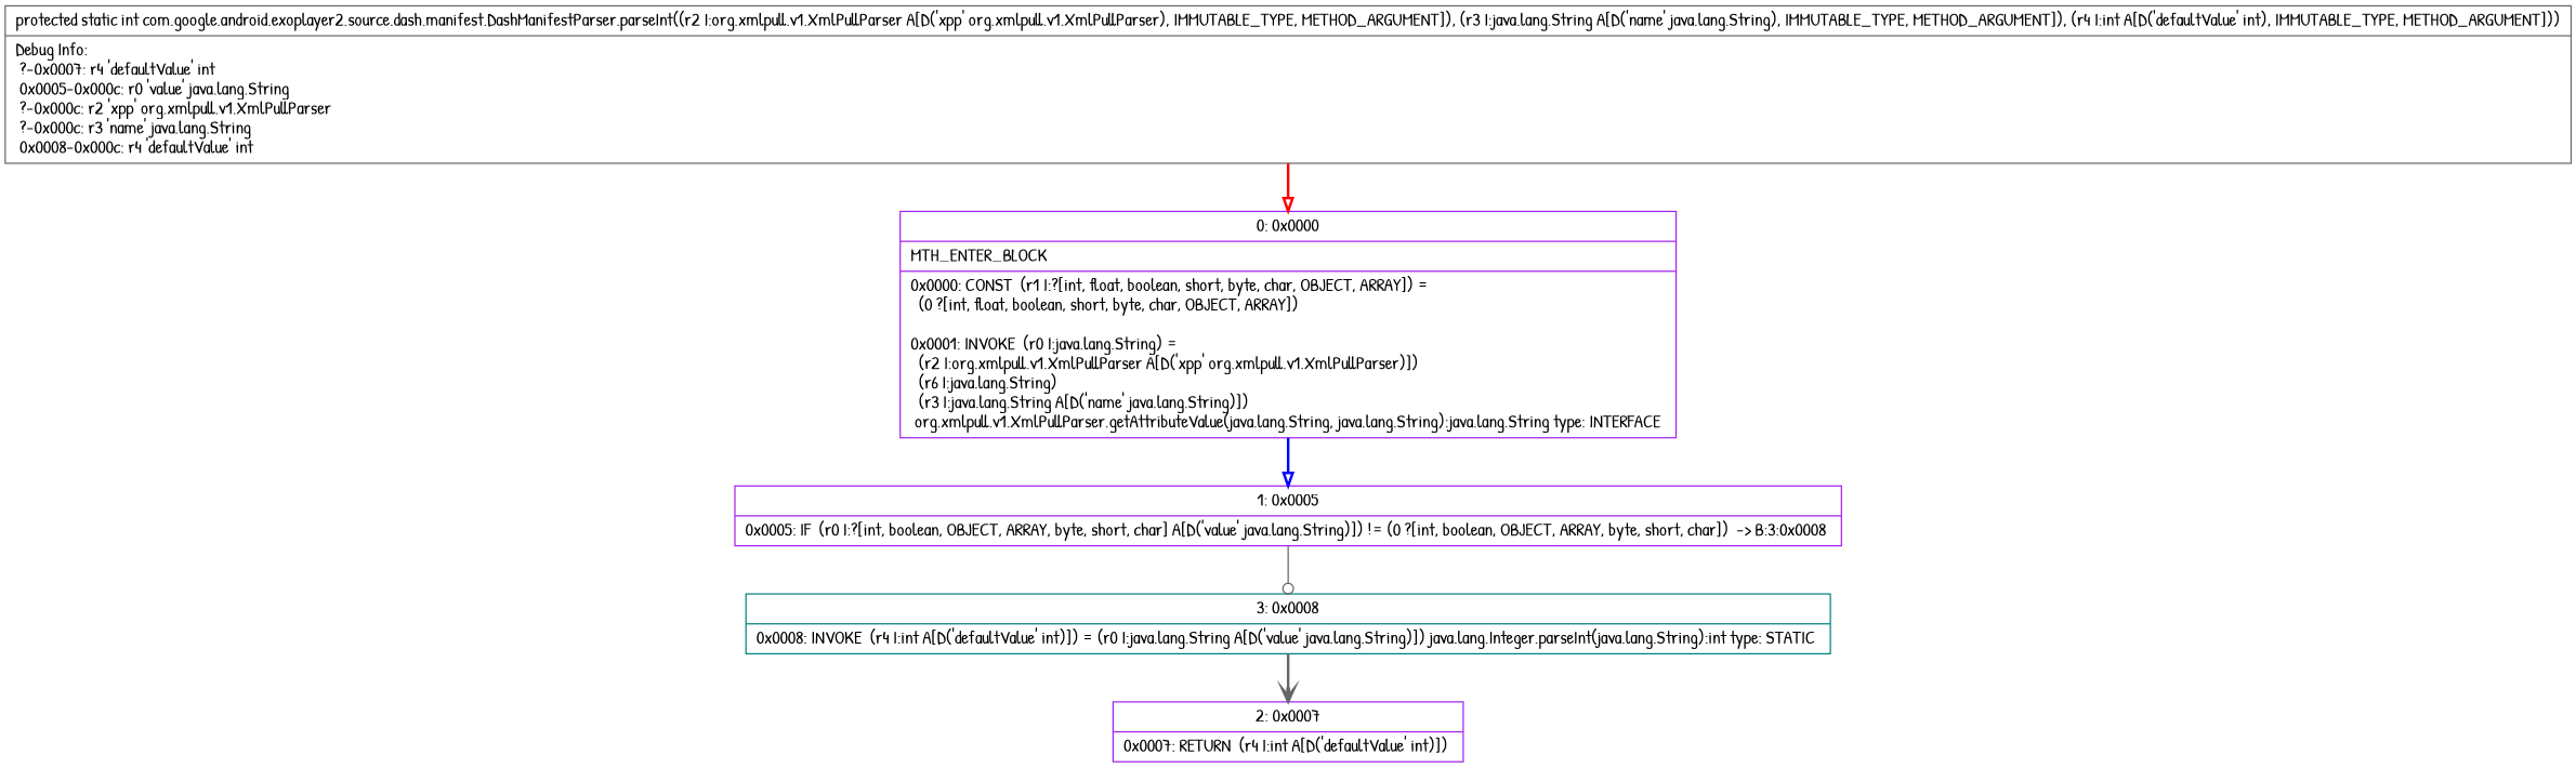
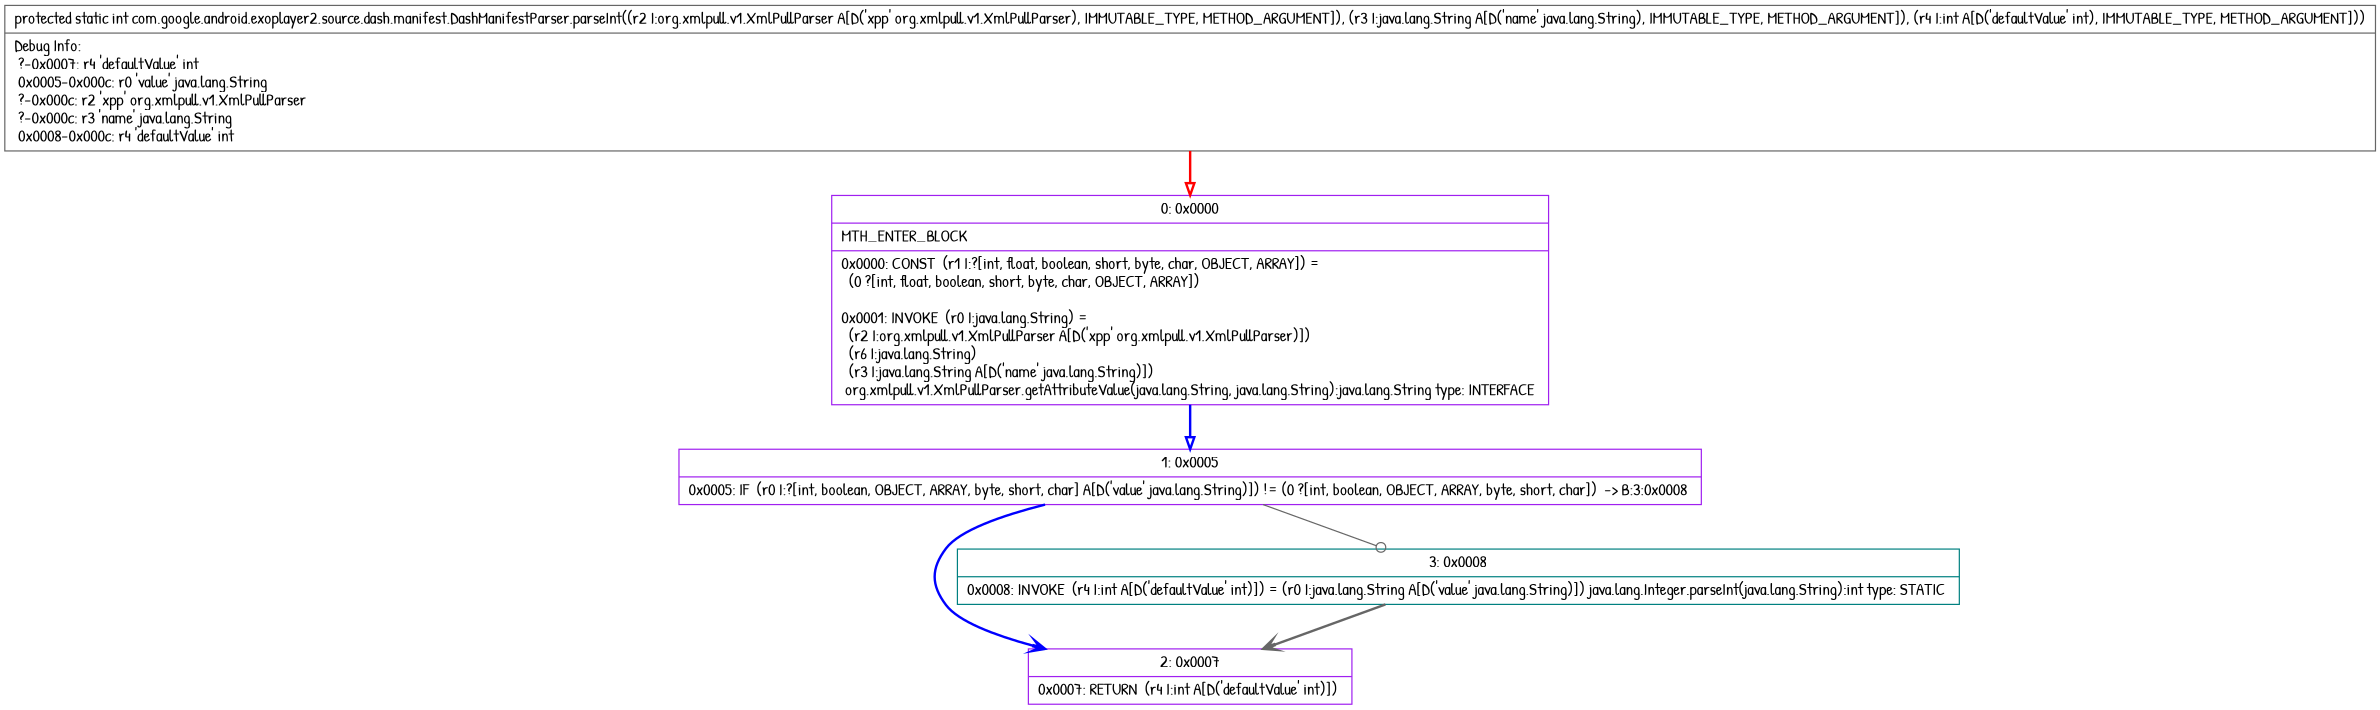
  digraph {
    fontname="Patrick Hand"
    node [color=purple fontname="Patrick Hand" shape=record]
    edge [arrowhead=onormal color=blue fontname="Patrick Hand" style=bold]
    n1 [label="{0\:\ 0x0000|MTH_ENTER_BLOCK\l|0x0000: CONST  (r1 I:?[int, float, boolean, short, byte, char, OBJECT, ARRAY]) = \l  (0 ?[int, float, boolean, short, byte, char, OBJECT, ARRAY])\l \l0x0001: INVOKE  (r0 I:java.lang.String) = \l  (r2 I:org.xmlpull.v1.XmlPullParser A[D('xpp' org.xmlpull.v1.XmlPullParser)])\l  (r6 I:java.lang.String)\l  (r3 I:java.lang.String A[D('name' java.lang.String)])\l org.xmlpull.v1.XmlPullParser.getAttributeValue(java.lang.String, java.lang.String):java.lang.String type: INTERFACE \l}"]
    n2 [label="{1\:\ 0x0005|0x0005: IF  (r0 I:?[int, boolean, OBJECT, ARRAY, byte, short, char] A[D('value' java.lang.String)]) != (0 ?[int, boolean, OBJECT, ARRAY, byte, short, char])  \-\> B:3:0x0008 \l}"]
    n3 [label="{2\:\ 0x0007|0x0007: RETURN  (r4 I:int A[D('defaultValue' int)]) \l}"]
    n4 [color=teal label="{3\:\ 0x0008|0x0008: INVOKE  (r4 I:int A[D('defaultValue' int)]) = (r0 I:java.lang.String A[D('value' java.lang.String)]) java.lang.Integer.parseInt(java.lang.String):int type: STATIC \l}"]
    n5 [color=gray40 label="{protected static int com.google.android.exoplayer2.source.dash.manifest.DashManifestParser.parseInt((r2 I:org.xmlpull.v1.XmlPullParser A[D('xpp' org.xmlpull.v1.XmlPullParser), IMMUTABLE_TYPE, METHOD_ARGUMENT]), (r3 I:java.lang.String A[D('name' java.lang.String), IMMUTABLE_TYPE, METHOD_ARGUMENT]), (r4 I:int A[D('defaultValue' int), IMMUTABLE_TYPE, METHOD_ARGUMENT]))  | Debug Info:\l  ?\-0x0007: r4 'defaultValue' int\l  0x0005\-0x000c: r0 'value' java.lang.String\l  ?\-0x000c: r2 'xpp' org.xmlpull.v1.XmlPullParser\l  ?\-0x000c: r3 'name' java.lang.String\l  0x0008\-0x000c: r4 'defaultValue' int\l}"]
    n1 -> n2
+   n2 -> n3 [arrowhead=vee]
    n2 -> n4 [arrowhead=odot color=gray40 style=solid]
    n4 -> n3 [arrowhead=vee color=gray40]
    n5 -> n1 [color=red]
  }
